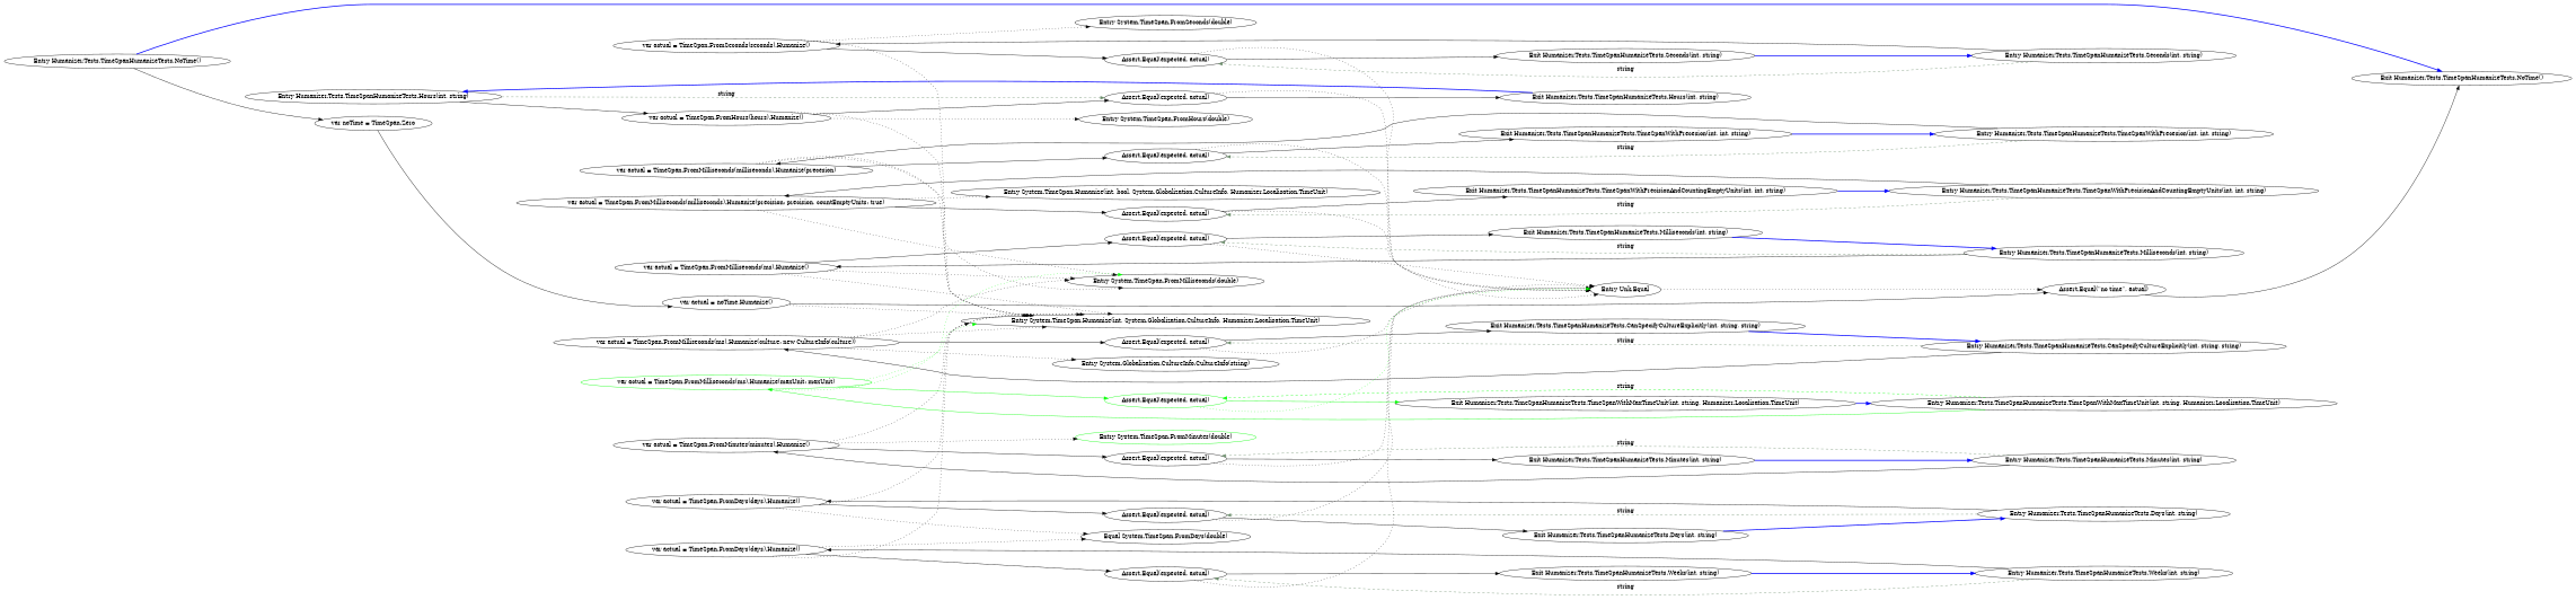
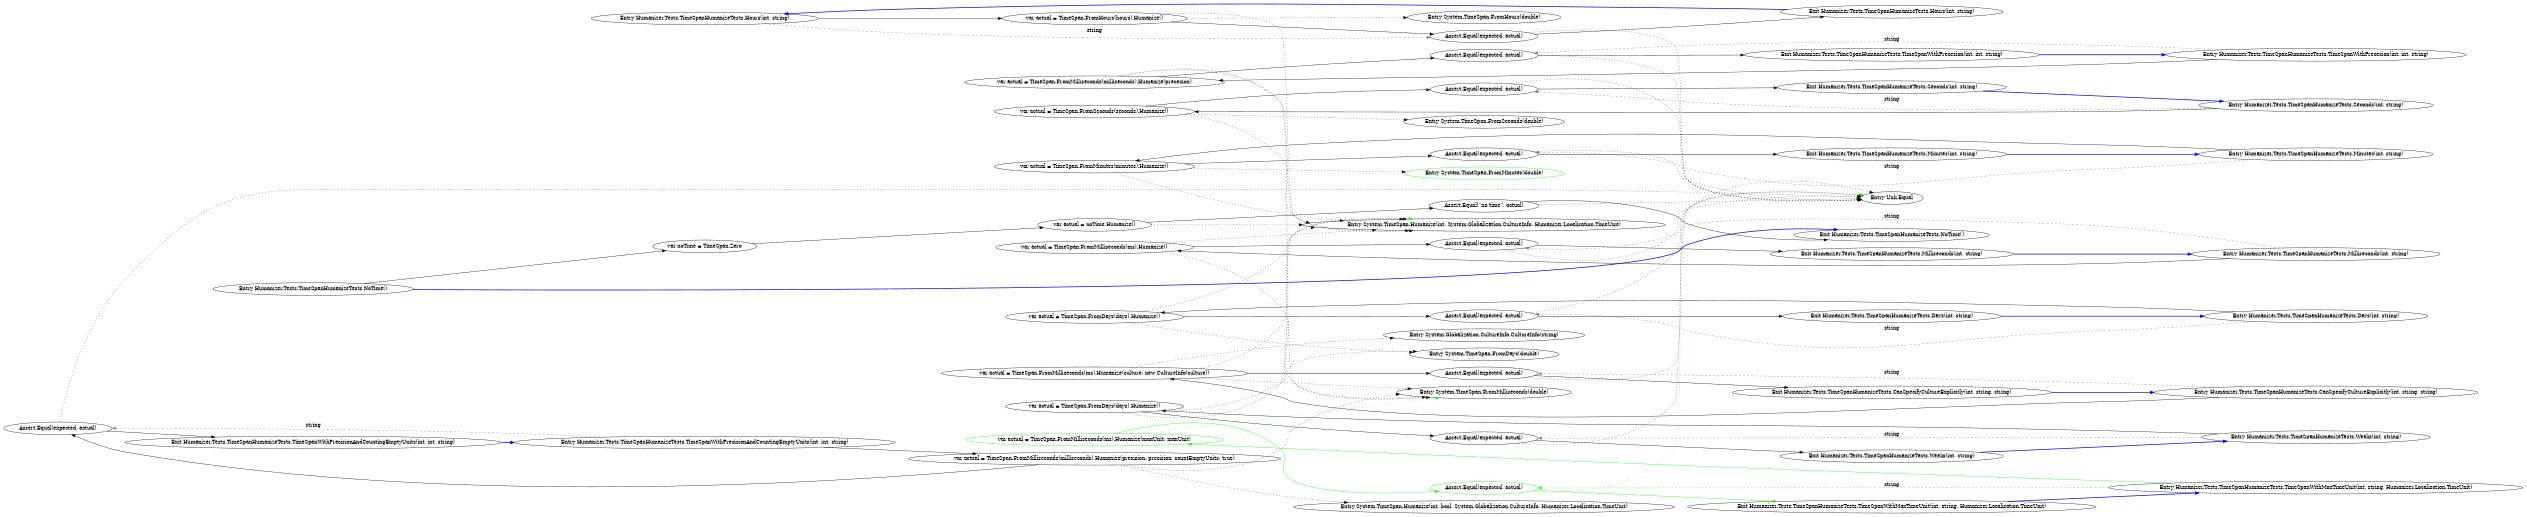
  digraph {
    rankdir=LR
    node [cluster="Humanizer.Tests.TimeSpanHumanizeTests.NoTime()" file="TimeSpanHumanizeTests.cs" span="0-0"]
    edge [style=solid]
    n1 [cluster="Humanizer.Tests.TimeSpanHumanizeTests.Hours(int, string)" label="Entry Humanizer.Tests.TimeSpanHumanizeTests.Hours(int, string)" span="34-34"]
    n2 [cluster="Humanizer.Tests.TimeSpanHumanizeTests.Hours(int, string)" label="var actual = TimeSpan.FromHours(hours).Humanize()" span="36-36"]
    n3 [cluster="Humanizer.Tests.TimeSpanHumanizeTests.Hours(int, string)" label="Assert.Equal(expected, actual)" span="37-37"]
    n4 [cluster="System.TimeSpan.Humanize(int, System.Globalization.CultureInfo, Humanizer.Localisation.TimeUnit)" label="Entry System.TimeSpan.Humanize(int, System.Globalization.CultureInfo, Humanizer.Localisation.TimeUnit)" span="23-23"]
    n5 [cluster="System.TimeSpan.FromHours(double)" label="Entry System.TimeSpan.FromHours(double)"]
    n6 [cluster="Humanizer.Tests.TimeSpanHumanizeTests.Hours(int, string)" label="Exit Humanizer.Tests.TimeSpanHumanizeTests.Hours(int, string)" span="34-34"]
    n7 [cluster="Unk.Equal" label="Entry Unk.Equal" span=""]
    n8 [cluster="System.Globalization.CultureInfo.CultureInfo(string)" label="Entry System.Globalization.CultureInfo.CultureInfo(string)"]
    n9 [cluster="Humanizer.Tests.TimeSpanHumanizeTests.TimeSpanWithPrecisionAndCountingEmptyUnits(int, int, string)" label="Entry Humanizer.Tests.TimeSpanHumanizeTests.TimeSpanWithPrecisionAndCountingEmptyUnits(int, int, string)" span="155-155"]
    n10 [cluster="Humanizer.Tests.TimeSpanHumanizeTests.TimeSpanWithPrecisionAndCountingEmptyUnits(int, int, string)" label="var actual = TimeSpan.FromMilliseconds(milliseconds).Humanize(precision: precision, countEmptyUnits: true)" span="157-157"]
    n11 [cluster="Humanizer.Tests.TimeSpanHumanizeTests.TimeSpanWithPrecisionAndCountingEmptyUnits(int, int, string)" label="Assert.Equal(expected, actual)" span="158-158"]
    n12 [cluster="System.TimeSpan.FromMilliseconds(double)" label="Entry System.TimeSpan.FromMilliseconds(double)"]
    n13 [cluster="System.TimeSpan.Humanize(int, bool, System.Globalization.CultureInfo, Humanizer.Localisation.TimeUnit)" label="Entry System.TimeSpan.Humanize(int, bool, System.Globalization.CultureInfo, Humanizer.Localisation.TimeUnit)" span="37-37"]
    n14 [cluster="Humanizer.Tests.TimeSpanHumanizeTests.TimeSpanWithPrecisionAndCountingEmptyUnits(int, int, string)" label="Exit Humanizer.Tests.TimeSpanHumanizeTests.TimeSpanWithPrecisionAndCountingEmptyUnits(int, int, string)" span="155-155"]
    n15 [cluster="Humanizer.Tests.TimeSpanHumanizeTests.Seconds(int, string)" label="Entry Humanizer.Tests.TimeSpanHumanizeTests.Seconds(int, string)" span="54-54"]
    n16 [cluster="Humanizer.Tests.TimeSpanHumanizeTests.Seconds(int, string)" label="var actual = TimeSpan.FromSeconds(seconds).Humanize()" span="56-56"]
    n17 [cluster="Humanizer.Tests.TimeSpanHumanizeTests.Seconds(int, string)" label="Assert.Equal(expected, actual)" span="57-57"]
    n18 [cluster="System.TimeSpan.FromSeconds(double)" label="Entry System.TimeSpan.FromSeconds(double)"]
    n19 [cluster="Humanizer.Tests.TimeSpanHumanizeTests.Seconds(int, string)" label="Exit Humanizer.Tests.TimeSpanHumanizeTests.Seconds(int, string)" span="54-54"]
    n20 [label="Entry Humanizer.Tests.TimeSpanHumanizeTests.NoTime()" span="162-162"]
    n21 [label="var noTime = TimeSpan.Zero" span="164-164"]
    n22 [label="Exit Humanizer.Tests.TimeSpanHumanizeTests.NoTime()" span="162-162"]
    n23 [label="var actual = noTime.Humanize()" span="165-165"]
    n24 [label="Assert.Equal(''no time'', actual)" span="166-166"]
    n25 [cluster="Humanizer.Tests.TimeSpanHumanizeTests.TimeSpanWithPrecesion(int, int, string)" label="Entry Humanizer.Tests.TimeSpanHumanizeTests.TimeSpanWithPrecesion(int, int, string)" span="113-113"]
    n26 [cluster="Humanizer.Tests.TimeSpanHumanizeTests.TimeSpanWithPrecesion(int, int, string)" label="var actual = TimeSpan.FromMilliseconds(milliseconds).Humanize(precesion)" span="115-115"]
    n27 [cluster="Humanizer.Tests.TimeSpanHumanizeTests.TimeSpanWithPrecesion(int, int, string)" label="Assert.Equal(expected, actual)" span="116-116"]
    n28 [cluster="Humanizer.Tests.TimeSpanHumanizeTests.TimeSpanWithPrecesion(int, int, string)" label="Exit Humanizer.Tests.TimeSpanHumanizeTests.TimeSpanWithPrecesion(int, int, string)" span="113-113"]
    n29 [cluster="System.TimeSpan.FromMinutes(double)" color=green label="Entry System.TimeSpan.FromMinutes(double)"]
    n30 [cluster="Humanizer.Tests.TimeSpanHumanizeTests.Minutes(int, string)" label="Entry Humanizer.Tests.TimeSpanHumanizeTests.Minutes(int, string)" span="43-43"]
    n31 [cluster="Humanizer.Tests.TimeSpanHumanizeTests.Minutes(int, string)" label="var actual = TimeSpan.FromMinutes(minutes).Humanize()" span="45-45"]
    n32 [cluster="Humanizer.Tests.TimeSpanHumanizeTests.Minutes(int, string)" label="Assert.Equal(expected, actual)" span="46-46"]
    n33 [cluster="Humanizer.Tests.TimeSpanHumanizeTests.Minutes(int, string)" label="Exit Humanizer.Tests.TimeSpanHumanizeTests.Minutes(int, string)" span="43-43"]
    n34 [cluster="Humanizer.Tests.TimeSpanHumanizeTests.Milliseconds(int, string)" label="Entry Humanizer.Tests.TimeSpanHumanizeTests.Milliseconds(int, string)" span="65-65"]
    n35 [cluster="Humanizer.Tests.TimeSpanHumanizeTests.Milliseconds(int, string)" label="var actual = TimeSpan.FromMilliseconds(ms).Humanize()" span="67-67"]
    n36 [cluster="Humanizer.Tests.TimeSpanHumanizeTests.Milliseconds(int, string)" label="Assert.Equal(expected, actual)" span="68-68"]
    n37 [cluster="Humanizer.Tests.TimeSpanHumanizeTests.Milliseconds(int, string)" label="Exit Humanizer.Tests.TimeSpanHumanizeTests.Milliseconds(int, string)" span="65-65"]
    n38 [cluster="Humanizer.Tests.TimeSpanHumanizeTests.Days(int, string)" label="Entry Humanizer.Tests.TimeSpanHumanizeTests.Days(int, string)" span="25-25"]
    n39 [cluster="Humanizer.Tests.TimeSpanHumanizeTests.Days(int, string)" label="var actual = TimeSpan.FromDays(days).Humanize()" span="27-27"]
    n40 [cluster="Humanizer.Tests.TimeSpanHumanizeTests.Days(int, string)" label="Assert.Equal(expected, actual)" span="28-28"]
-   n41 [cluster="System.TimeSpan.FromDays(double)" label="Equal System.TimeSpan.FromDays(double)"]
+   n41 [cluster="System.TimeSpan.FromDays(double)" label="Entry System.TimeSpan.FromDays(double)"]
    n42 [cluster="Humanizer.Tests.TimeSpanHumanizeTests.Days(int, string)" label="Exit Humanizer.Tests.TimeSpanHumanizeTests.Days(int, string)" span="25-25"]
    n43 [cluster="Humanizer.Tests.TimeSpanHumanizeTests.CanSpecifyCultureExplicitly(int, string, string)" label="Entry Humanizer.Tests.TimeSpanHumanizeTests.CanSpecifyCultureExplicitly(int, string, string)" span="173-173"]
    n44 [cluster="Humanizer.Tests.TimeSpanHumanizeTests.CanSpecifyCultureExplicitly(int, string, string)" label="var actual = TimeSpan.FromMilliseconds(ms).Humanize(culture: new CultureInfo(culture))" span="175-175"]
    n45 [cluster="Humanizer.Tests.TimeSpanHumanizeTests.CanSpecifyCultureExplicitly(int, string, string)" label="Assert.Equal(expected, actual)" span="176-176"]
    n46 [cluster="Humanizer.Tests.TimeSpanHumanizeTests.CanSpecifyCultureExplicitly(int, string, string)" label="Exit Humanizer.Tests.TimeSpanHumanizeTests.CanSpecifyCultureExplicitly(int, string, string)" span="173-173"]
    n47 [cluster="Humanizer.Tests.TimeSpanHumanizeTests.Weeks(int, string)" label="Entry Humanizer.Tests.TimeSpanHumanizeTests.Weeks(int, string)" span="15-15"]
    n48 [cluster="Humanizer.Tests.TimeSpanHumanizeTests.Weeks(int, string)" label="var actual = TimeSpan.FromDays(days).Humanize()" span="17-17"]
    n49 [cluster="Humanizer.Tests.TimeSpanHumanizeTests.Weeks(int, string)" label="Assert.Equal(expected, actual)" span="18-18"]
    n50 [cluster="Humanizer.Tests.TimeSpanHumanizeTests.Weeks(int, string)" label="Exit Humanizer.Tests.TimeSpanHumanizeTests.Weeks(int, string)" span="15-15"]
    n51 [cluster="Humanizer.Tests.TimeSpanHumanizeTests.TimeSpanWithMaxTimeUnit(int, string, Humanizer.Localisation.TimeUnit)" label="Entry Humanizer.Tests.TimeSpanHumanizeTests.TimeSpanWithMaxTimeUnit(int, string, Humanizer.Localisation.TimeUnit)" span="77-77"]
    n52 [cluster="Humanizer.Tests.TimeSpanHumanizeTests.TimeSpanWithMaxTimeUnit(int, string, Humanizer.Localisation.TimeUnit)" color=green community=0 label="var actual = TimeSpan.FromMilliseconds(ms).Humanize(maxUnit: maxUnit)" span="79-79"]
    n53 [cluster="Humanizer.Tests.TimeSpanHumanizeTests.TimeSpanWithMaxTimeUnit(int, string, Humanizer.Localisation.TimeUnit)" color=green community=0 label="Assert.Equal(expected, actual)" span="80-80"]
    n54 [cluster="Humanizer.Tests.TimeSpanHumanizeTests.TimeSpanWithMaxTimeUnit(int, string, Humanizer.Localisation.TimeUnit)" label="Exit Humanizer.Tests.TimeSpanHumanizeTests.TimeSpanWithMaxTimeUnit(int, string, Humanizer.Localisation.TimeUnit)" span="77-77"]
    n1 -> n2
    n1 -> n3 [color=darkseagreen4 label=string style=dashed]
    n2 -> n3
    n2 -> n4 [style=dotted]
    n2 -> n5 [style=dotted]
    n3 -> n6
    n3 -> n7 [style=dotted]
    n6 -> n1 [color=blue style=bold]
    n9 -> n10
    n9 -> n11 [color=darkseagreen4 label=string style=dashed]
    n10 -> n11
    n10 -> n12 [style=dotted]
    n10 -> n13 [style=dotted]
    n11 -> n7 [style=dotted]
    n11 -> n14
    n14 -> n9 [color=blue style=bold]
    n15 -> n16
    n15 -> n17 [color=darkseagreen4 label=string style=dashed]
    n16 -> n4 [style=dotted]
    n16 -> n17
    n16 -> n18 [style=dotted]
    n17 -> n7 [style=dotted]
    n17 -> n19
    n19 -> n15 [color=blue style=bold]
    n20 -> n21
    n20 -> n22 [color=blue style=bold]
    n21 -> n23
    n23 -> n4 [style=dotted]
    n23 -> n24
-   n7 -> n24 [style=dotted]
+   n24 -> n7 [style=dotted]
    n24 -> n22
    n25 -> n26
    n25 -> n27 [color=darkseagreen4 label=string style=dashed]
    n26 -> n4 [style=dotted]
    n26 -> n12 [style=dotted]
    n26 -> n27
    n27 -> n7 [style=dotted]
    n27 -> n28
    n28 -> n25 [color=blue style=bold]
    n30 -> n31
    n30 -> n32 [color=darkseagreen4 label=string style=dashed]
    n31 -> n4 [style=dotted]
    n31 -> n29 [style=dotted]
    n31 -> n32
    n32 -> n7 [style=dotted]
    n32 -> n33
    n33 -> n30 [color=blue style=bold]
    n34 -> n35
    n34 -> n36 [color=darkseagreen4 label=string style=dashed]
    n35 -> n4 [style=dotted]
    n35 -> n12 [style=dotted]
    n35 -> n36
    n36 -> n7 [style=dotted]
    n36 -> n37
    n37 -> n34 [color=blue style=bold]
    n38 -> n39
    n38 -> n40 [color=darkseagreen4 label=string style=dashed]
    n39 -> n4 [style=dotted]
    n39 -> n40
    n39 -> n41 [style=dotted]
    n40 -> n7 [style=dotted]
    n40 -> n42
    n42 -> n38 [color=blue style=bold]
    n43 -> n44
    n43 -> n45 [color=darkseagreen4 label=string style=dashed]
    n44 -> n4 [style=dotted]
    n44 -> n8 [style=dotted]
    n44 -> n12 [style=dotted]
    n44 -> n45
    n45 -> n7 [style=dotted]
    n45 -> n46
    n46 -> n43 [color=blue style=bold]
    n47 -> n48
    n47 -> n49 [color=darkseagreen4 label=string style=dashed]
    n48 -> n4 [style=dotted]
    n48 -> n41 [style=dotted]
    n48 -> n49
    n49 -> n7 [style=dotted]
    n49 -> n50
    n50 -> n47 [color=blue style=bold]
    n51 -> n52 [color=green]
    n51 -> n53 [color=green label=string style=dashed]
    n52 -> n4 [color=green style=dotted]
    n52 -> n12 [color=green style=dotted]
    n52 -> n53 [color=green]
    n53 -> n7 [color=green style=dotted]
    n53 -> n54 [color=green]
    n54 -> n51 [color=blue style=bold]
  }
